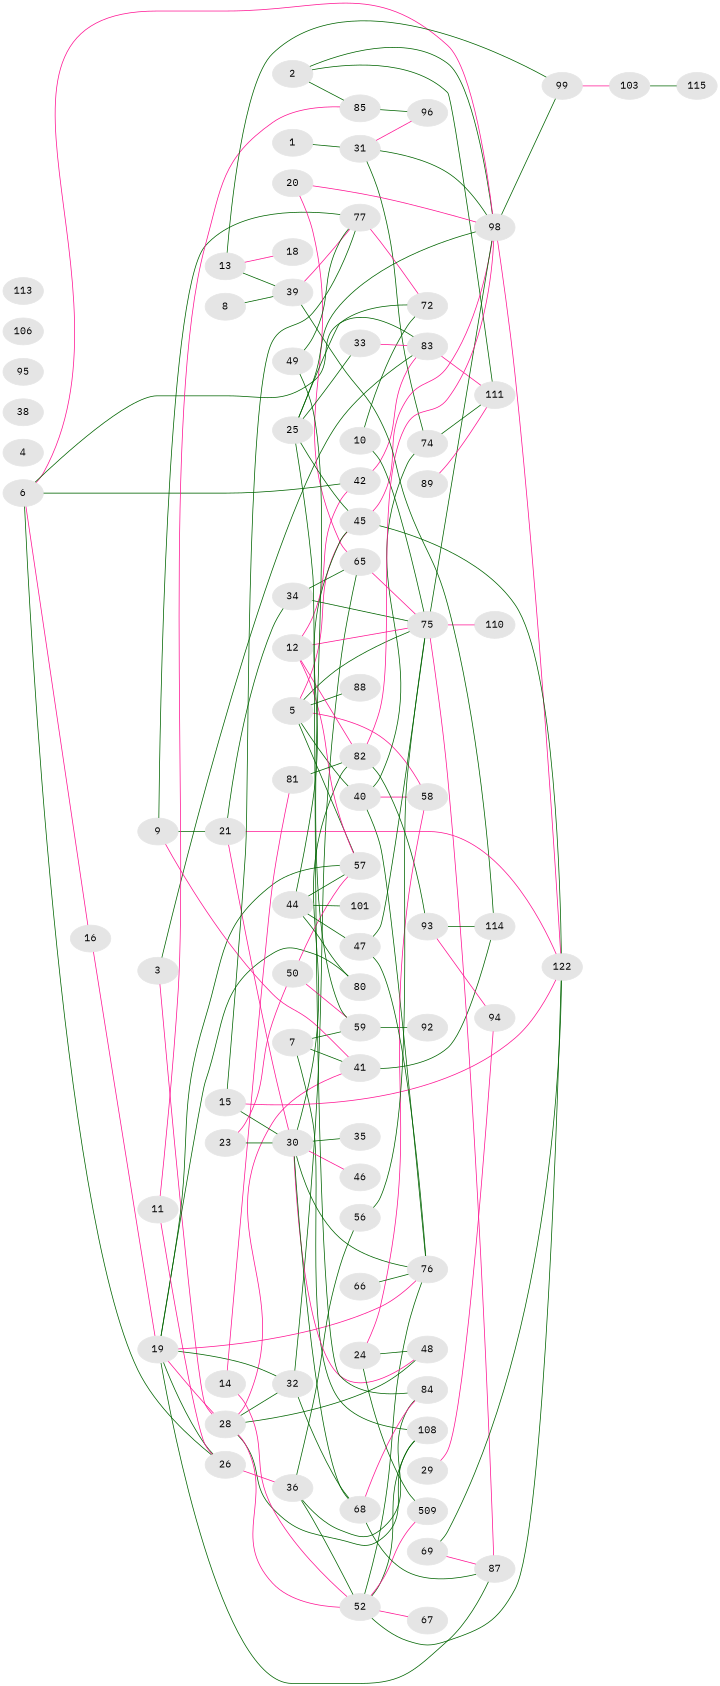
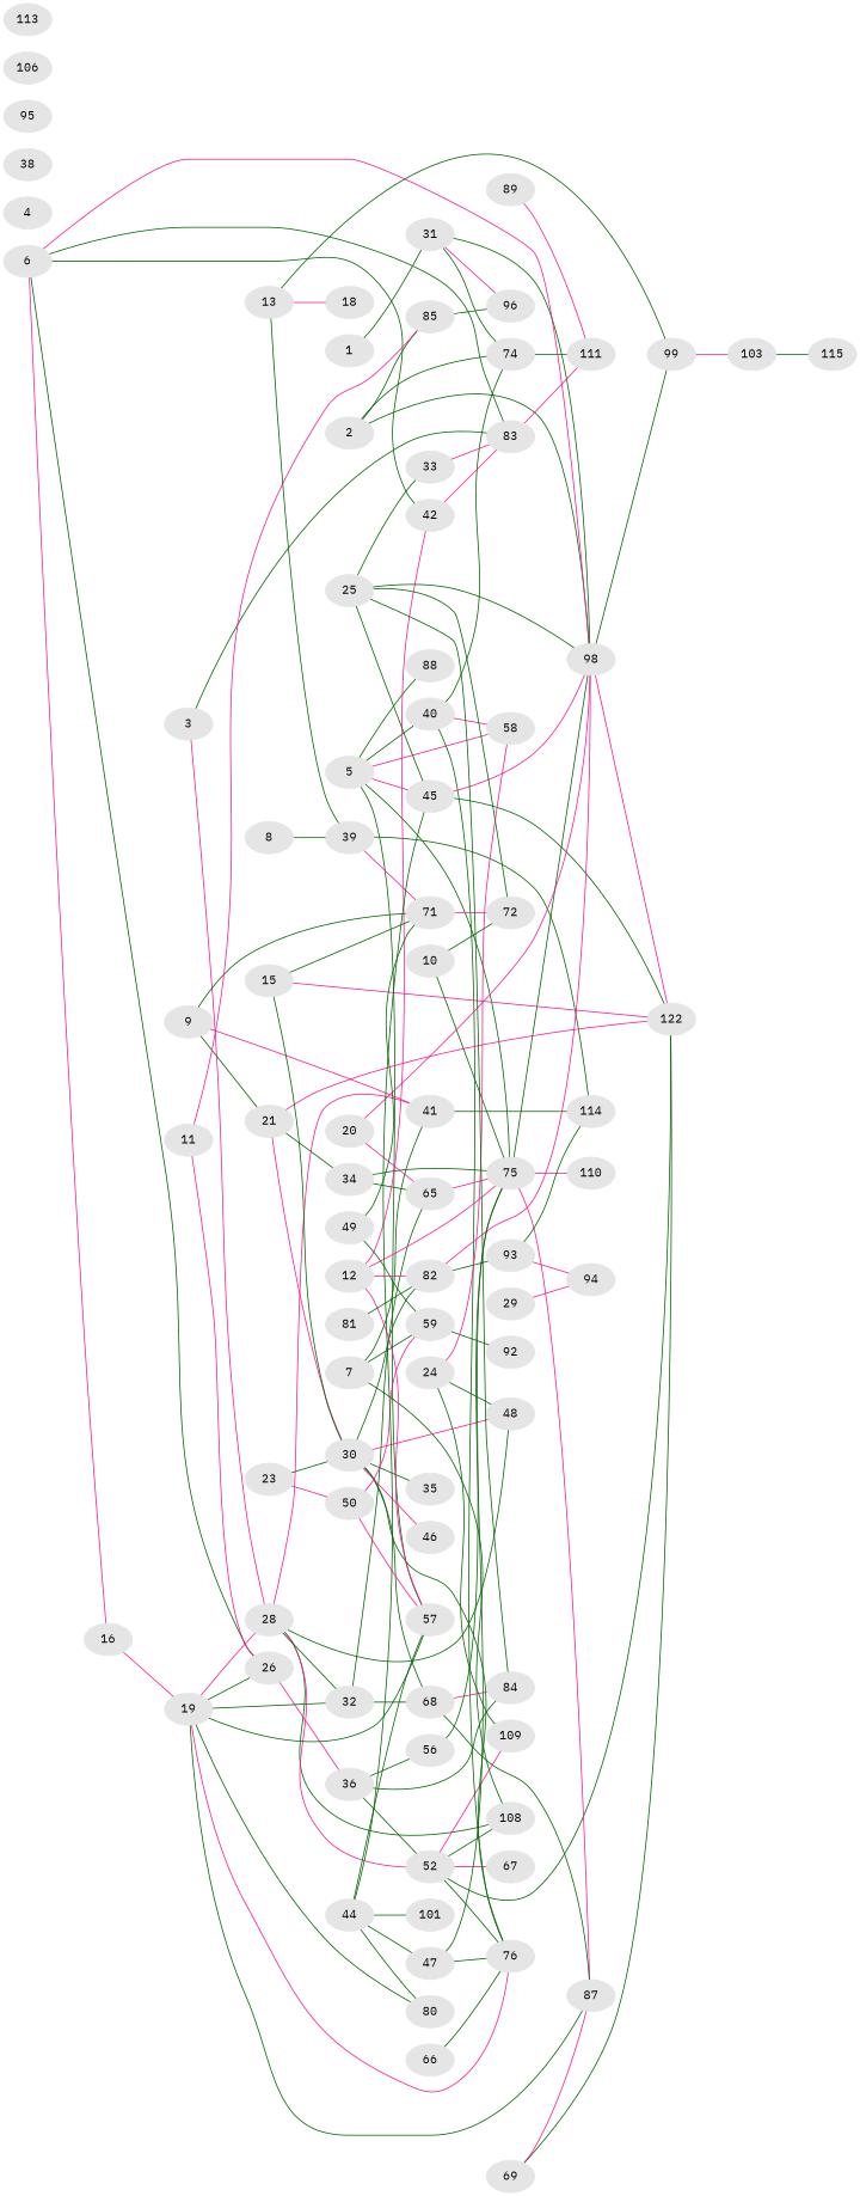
  graph {
    fontname="IBM Plex Mono"
    rankdir=LR
    node [color=gray90 fontname="IBM Plex Mono" style=filled]
    edge [color=darkgreen fontname="IBM Plex Mono"]
    31 [super="+37"]
    98 [super="+105"]
    74 [super="+79"]
    96
    1
    85 [super="+121"]
    2
    111
    99
    122
    28 [super="+102"]
    41 [super="+86"]
    108
    52 [super="+55"]
    32 [super="+64"]
    48 [super="+63"]
    3
    83 [super="+119"]
    4 [super="+77"]
    5 [super="+107"]
    40 [super="+104"]
    45 [super="+62"]
    57
    58 [super="+60"]
    75 [super="+120"]
    88 [super="+97"]
    76 [super="+118"]
    87
    110
    6 [super="+53"]
    16 [super="+22"]
    26 [super="+70"]
    42
    19 [super="+78"]
    36
    7 [super="+27"]
    59 [super="+61"]
    114
    92
    8
    39
-   71 [label=77]
+   71
    21 [super="+73"]
    30 [super="+100"]
    34 [super="+117"]
    9
    72 [super="+116"]
    10
    11
    12 [super="+43"]
    82
    93
    13 [super="+17"]
    18
    103
-   109 [label=509]
+   109
    67
-   14
    81
    35
    46
    68 [super="+112"]
    15
    80
    65
    20
    23
    50
    24
    25
    33
    84
    56
    29 [super="+54"]
    94
    38
    44 [super="+91"]
    47
    101
    49
    66
    69 [super="+90"]
    89
    95
    115
    106
    113
    31 -- 98
    31 -- 74
    31 -- 96 [color=deeppink]
    98 -- 99
    98 -- 122 [color=deeppink]
    74 -- 111
    1 -- 31
    85 -- 96
    2 -- 98
    2 -- 85
-   2 -- 111
+   2 -- 74
    99 -- 103 [color=deeppink]
    28 -- 41 [color=deeppink]
    28 -- 108
    28 -- 52 [color=deeppink]
    28 -- 32
    28 -- 48
    41 -- 114
    52 -- 122
    52 -- 108
    52 -- 76
    52 -- 109 [color=deeppink]
    52 -- 67 [color=deeppink]
    32 -- 68
    32 -- 65
    3 -- 28 [color=deeppink]
    3 -- 83
    83 -- 111 [color=deeppink]
    5 -- 40
    5 -- 45 [color=deeppink]
    5 -- 57
    5 -- 58 [color=deeppink]
    5 -- 75
    5 -- 88
    40 -- 74
    40 -- 58 [color=deeppink]
    40 -- 76
    45 -- 98 [color=deeppink]
    45 -- 122
    75 -- 98
    75 -- 87 [color=deeppink]
    75 -- 110 [color=deeppink]
    6 -- 98 [color=deeppink]
    6 -- 83
    6 -- 16 [color=deeppink]
    6 -- 26
    6 -- 42
    16 -- 19 [color=deeppink]
    26 -- 36 [color=deeppink]
    42 -- 83 [color=deeppink]
    19 -- 28 [color=deeppink]
    19 -- 32
    19 -- 57
    19 -- 76 [color=deeppink]
    19 -- 87
    19 -- 26 [weight=2]
    19 -- 80
    36 -- 52
    36 -- 84
    36 -- 56
    7 -- 41
    7 -- 108
    7 -- 59
    59 -- 92
    8 -- 39
    39 -- 114
    39 -- 71 [color=deeppink]
    71 -- 72 [color=deeppink]
    21 -- 122 [color=deeppink]
    21 -- 30 [color=deeppink]
    21 -- 34
    30 -- 48 [color=deeppink]
    30 -- 76
    30 -- 82
    30 -- 35
    30 -- 46 [color=deeppink]
    30 -- 68
    34 -- 75
    34 -- 65
    9 -- 41 [color=deeppink]
    9 -- 71
    9 -- 21
    10 -- 75
    10 -- 72
    11 -- 85 [color=deeppink]
    11 -- 26 [color=deeppink]
    12 -- 57 [color=deeppink]
    12 -- 75 [color=deeppink]
    12 -- 42 [color=deeppink]
    12 -- 82 [color=deeppink]
    82 -- 98 [color=deeppink]
    82 -- 93
    93 -- 114
    93 -- 94 [color=deeppink]
    13 -- 99
    13 -- 39
    13 -- 18 [color=deeppink]
    103 -- 115
-   14 -- 52 [color=deeppink]
-   14 -- 81 [color=deeppink]
    81 -- 82
    68 -- 87
    68 -- 84 [color=deeppink]
    15 -- 122 [color=deeppink]
    15 -- 71
    15 -- 30
    65 -- 75 [color=deeppink]
    20 -- 98 [color=deeppink]
    20 -- 65 [color=deeppink]
    23 -- 30
    23 -- 50 [color=deeppink]
    50 -- 57 [color=deeppink]
    50 -- 59 [color=deeppink]
    24 -- 48
    24 -- 58 [color=deeppink]
    24 -- 109
    25 -- 98
    25 -- 45
    25 -- 72
    25 -- 33
    25 -- 84
    33 -- 83 [color=deeppink]
    56 -- 75
    29 -- 94 [color=deeppink]
    44 -- 45
    44 -- 57
    44 -- 80
    44 -- 47
    44 -- 101
    47 -- 75
    47 -- 76
    49 -- 59
    49 -- 71
    66 -- 76
    69 -- 122
    69 -- 87 [color=deeppink]
    89 -- 111 [color=deeppink]
  }
